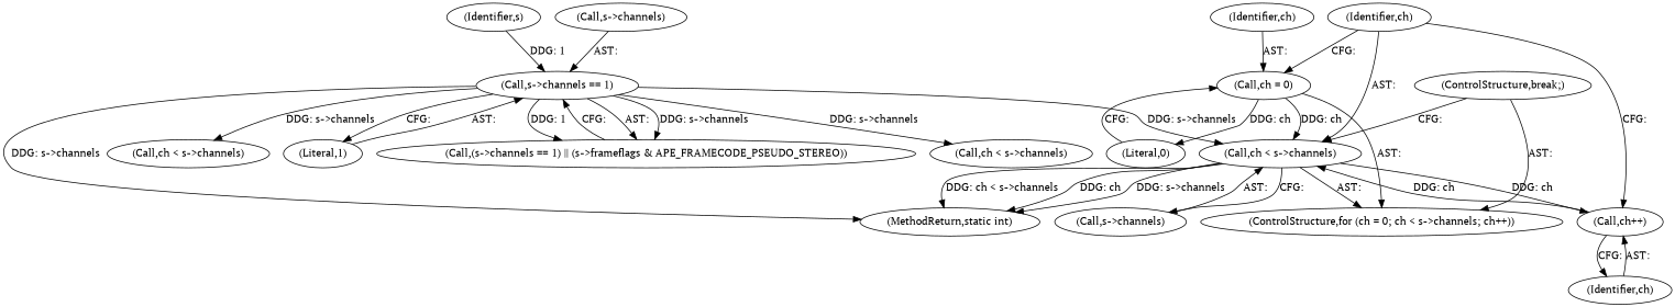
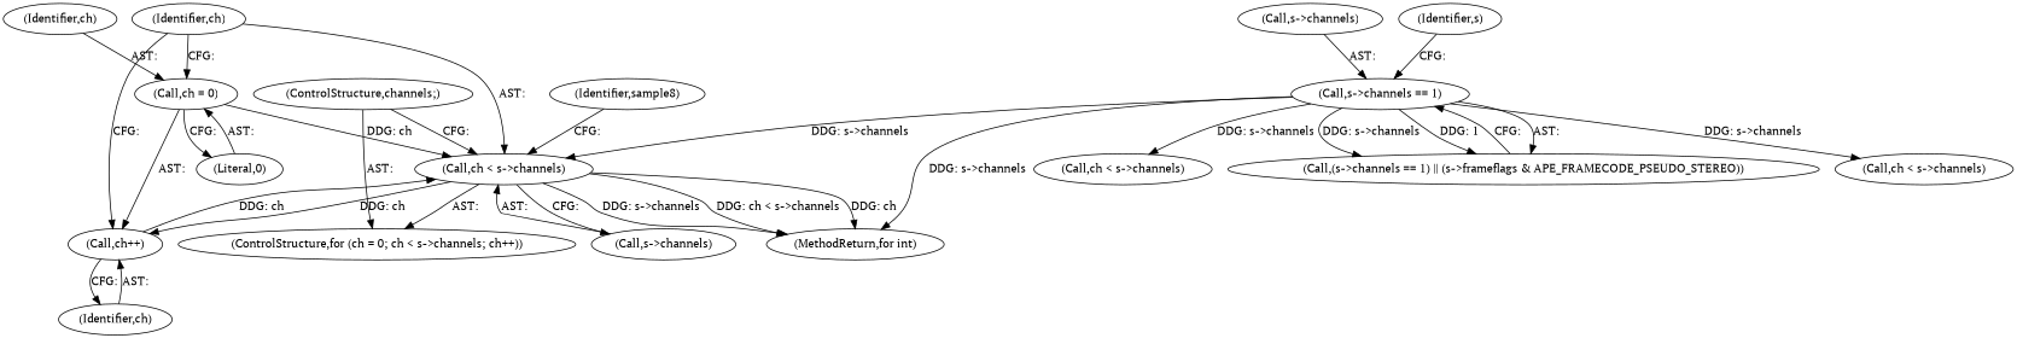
  digraph {
    fontname="PT Serif"
    node [fontname="PT Serif"]
    edge [fontname="PT Serif"]
    n1 [label="(Call,ch < s->channels)"]
    n2 [label="(Call,ch++)"]
    n3 [label="(ControlStructure,for (ch = 0; ch < s->channels; ch++))"]
-   n4 [label="(MethodReturn,static int)"]
+   n4 [label="(MethodReturn,for int)"]
    n5 [label="(Call,s->channels)"]
    n6 [label="(Identifier,ch)"]
    n7 [label="(Call,ch = 0)"]
    n8 [label="(Literal,0)"]
    n9 [label="(Call,s->channels == 1)"]
    n10 [label="(Call,ch < s->channels)"]
-   n11 [label="(Literal,1)"]
    n12 [label="(Call,(s->channels == 1) || (s->frameflags & APE_FRAMECODE_PSEUDO_STEREO))"]
    n13 [label="(Call,ch < s->channels)"]
    n14 [label="(Call,s->channels)"]
    n15 [label="(Identifier,ch)"]
-   n16 [label="(ControlStructure,break;)"]
+   n16 [label="(ControlStructure,channels;)"]
+   n17 [label="(Identifier,sample8)"]
    n18 [label="(Identifier,s)"]
    n19 [label="(Identifier,ch)"]
    n1 -> n2 [label="DDG: ch"]
    n1 -> n3 [label="AST: "]
    n1 -> n4 [label="DDG: ch"]
    n1 -> n4 [label="DDG: s->channels"]
    n1 -> n4 [label="DDG: ch < s->channels"]
    n1 -> n5 [label="CFG: "]
    n2 -> n1 [label="DDG: ch"]
    n2 -> n6 [label="CFG: "]
    n5 -> n1 [label="AST: "]
    n6 -> n2 [label="AST: "]
    n7 -> n1 [label="DDG: ch"]
-   n7 -> n3 [label="AST: "]
-   n7 -> n8 [label="DDG: ch"]
-   n8 -> n7 [label="CFG: "]
+   n7 -> n2 [label="AST: "]
+   n7 -> n8 [label="CFG: "]
+   n8 -> n7 [label="AST: "]
    n9 -> n1 [label="DDG: s->channels"]
    n9 -> n4 [label="DDG: s->channels"]
    n9 -> n10 [label="DDG: s->channels"]
-   n9 -> n11 [label="CFG: "]
    n9 -> n12 [label="AST: "]
    n9 -> n12 [label="DDG: s->channels"]
    n9 -> n12 [label="DDG: 1"]
    n9 -> n13 [label="DDG: s->channels"]
-   n11 -> n9 [label="AST: "]
    n12 -> n9 [label="CFG: "]
    n14 -> n9 [label="AST: "]
    n15 -> n1 [label="AST: "]
    n15 -> n2 [label="CFG: "]
    n15 -> n7 [label="CFG: "]
    n16 -> n1 [label="CFG: "]
    n16 -> n3 [label="AST: "]
-   n18 -> n9 [label="DDG: 1"]
+   n17 -> n1 [label="CFG: "]
+   n18 -> n9 [label="CFG: "]
    n19 -> n7 [label="AST: "]
  }
